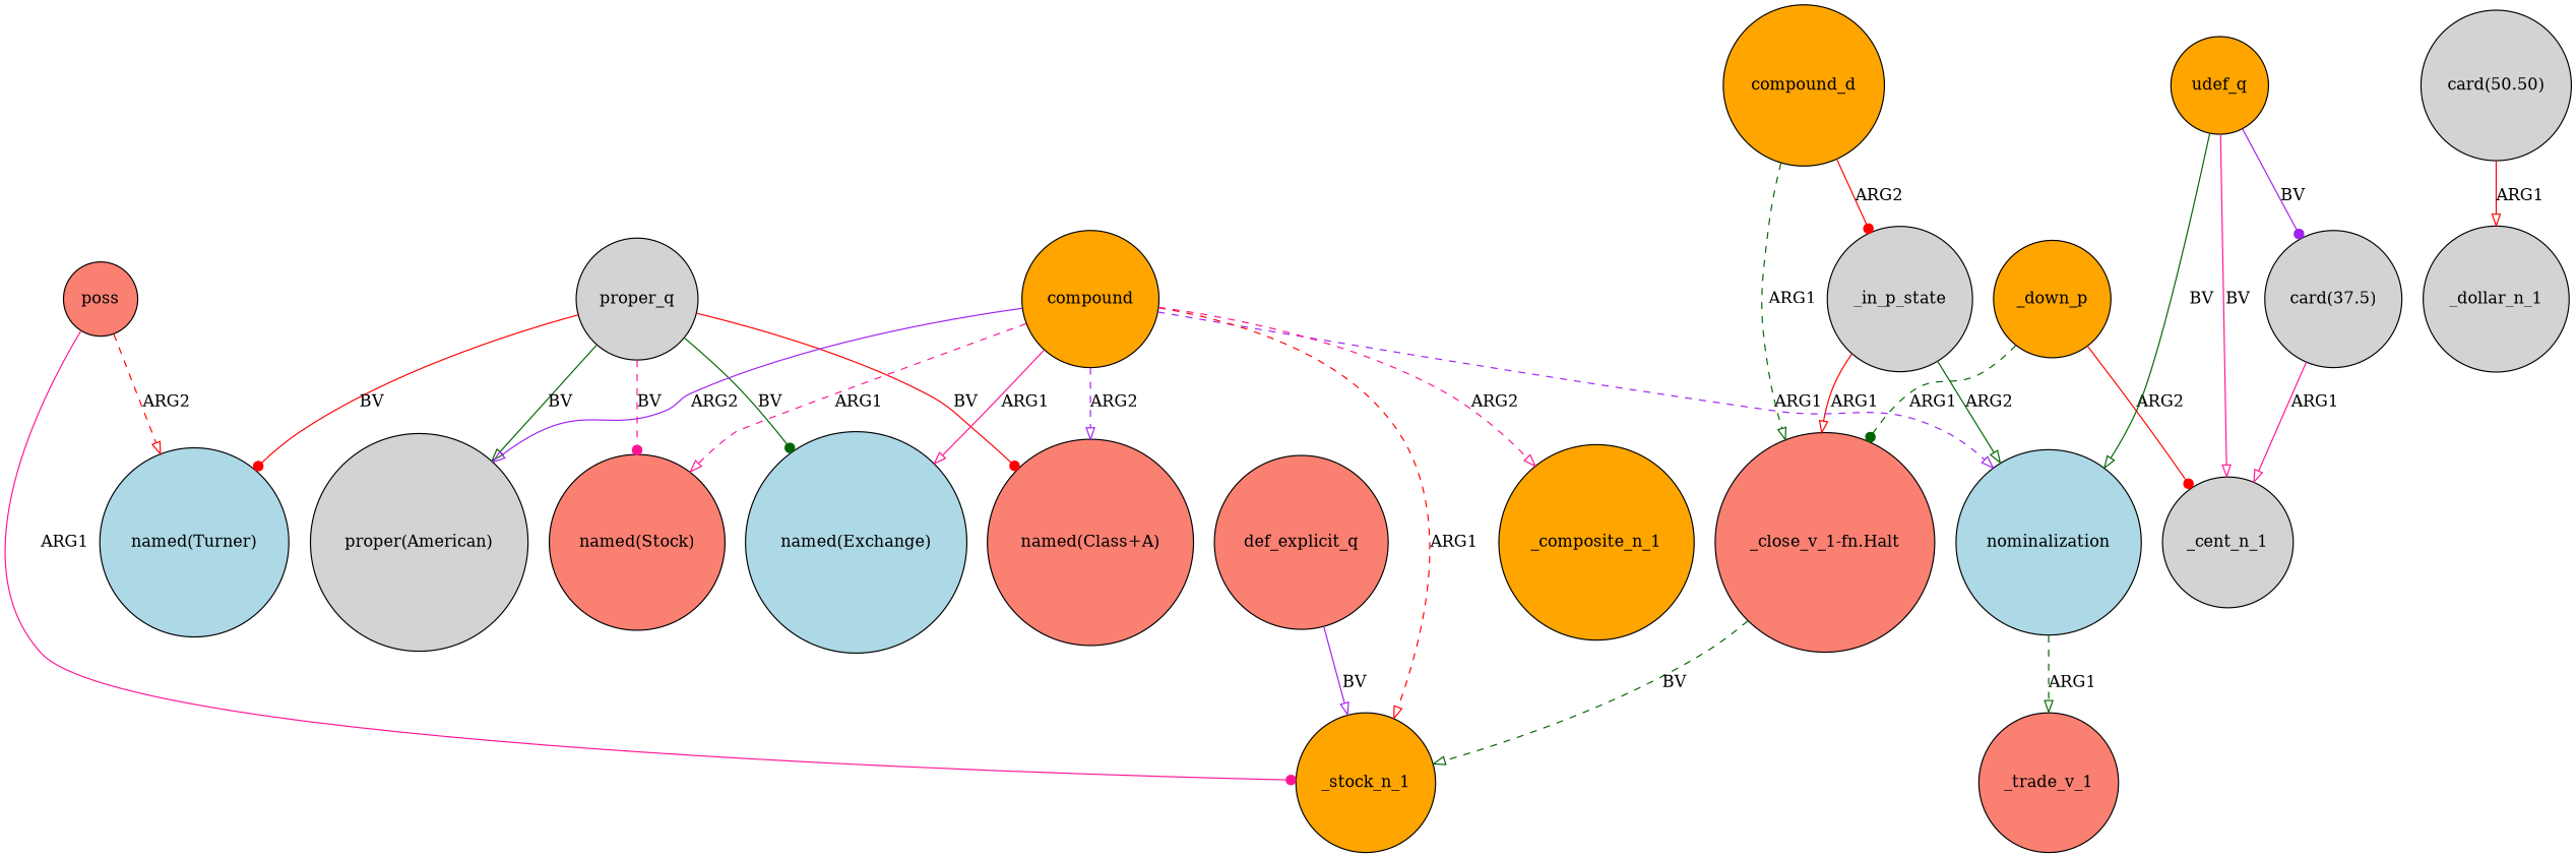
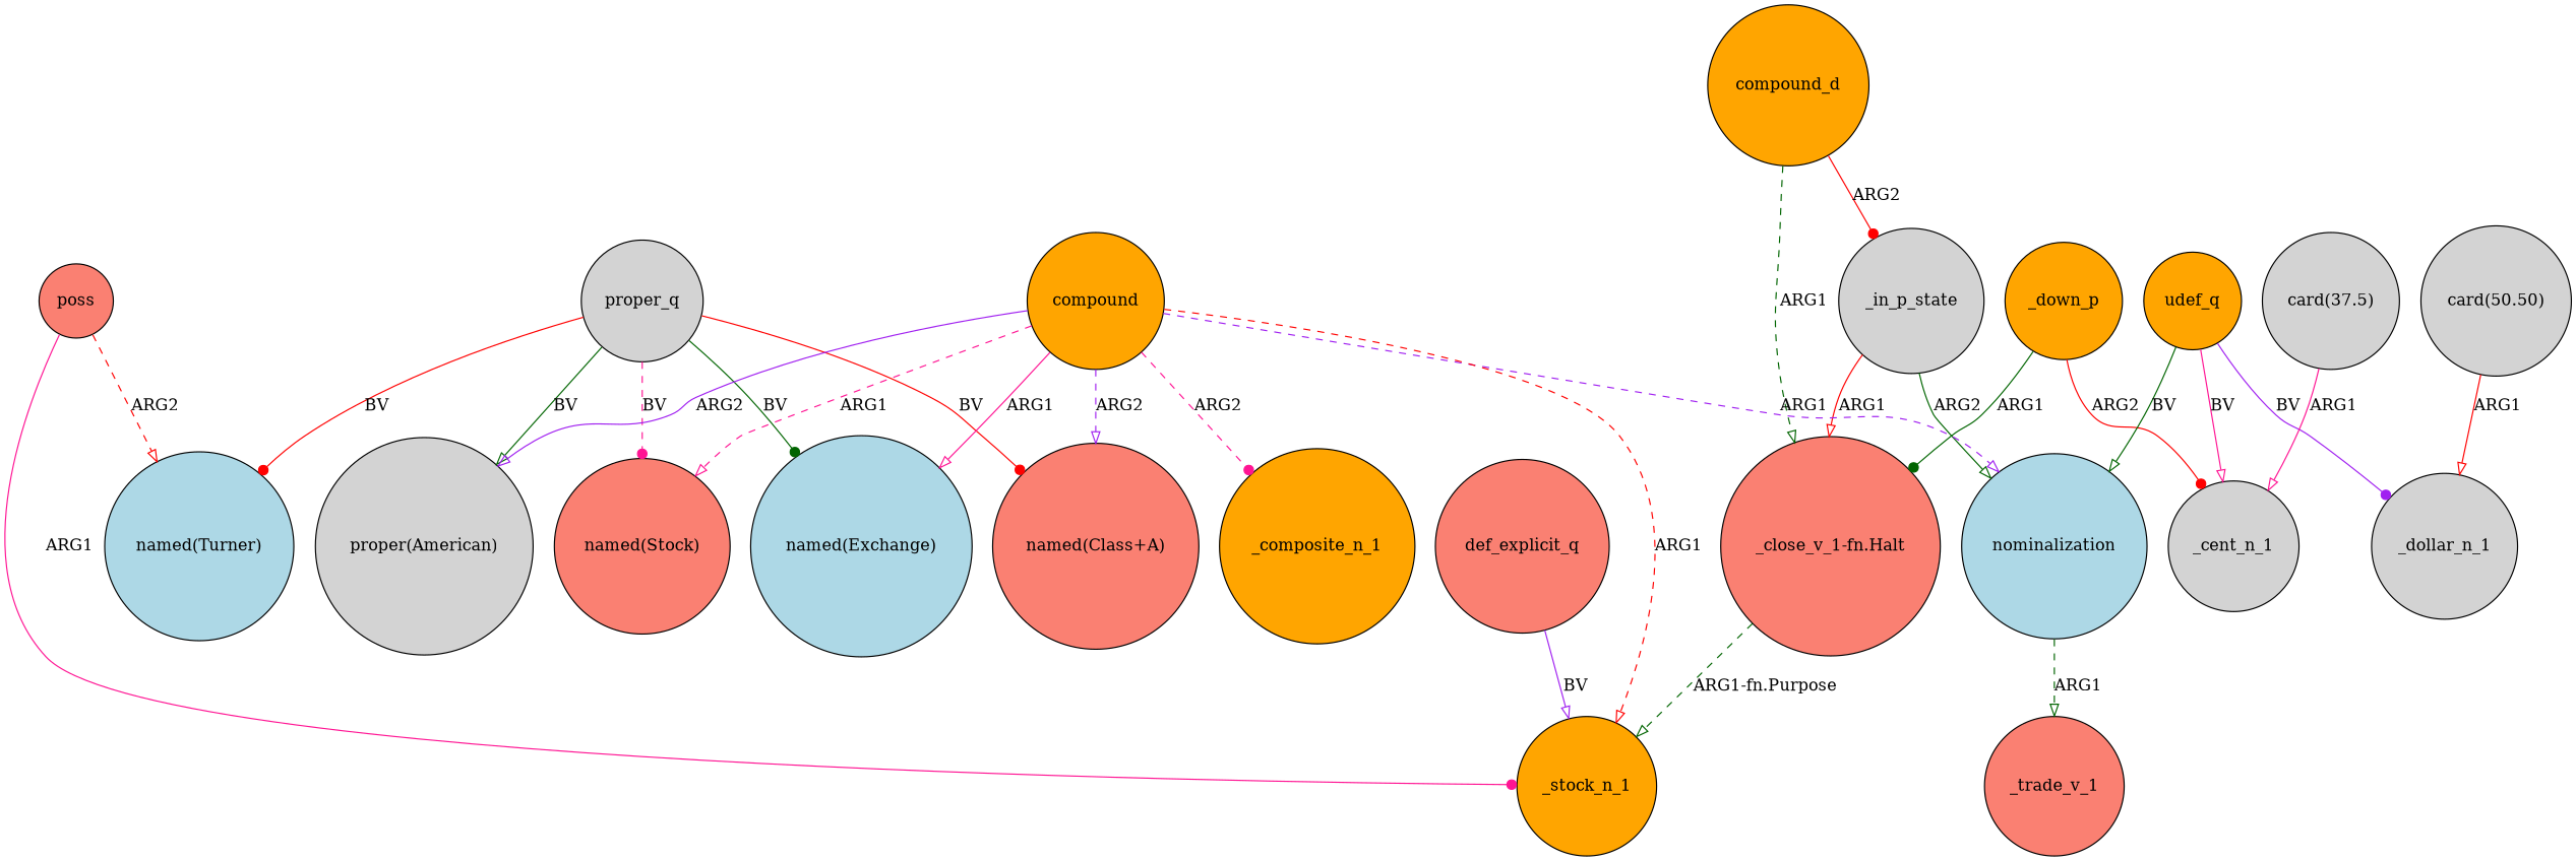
  digraph {
    node [fillcolor=lightgrey shape=circle style=filled]
    edge [arrowhead=onormal color=red style=solid]
    "named(Turner)" [fillcolor=lightblue]
    proper_q
    "named(Stock)" [fillcolor=salmon]
    "named(Exchange)" [fillcolor=lightblue]
    "named(Class+A)" [fillcolor=salmon]
    n6 [label="proper(American)"]
    nominalization [fillcolor=lightblue]
    _in_p_state
    "_close_v_1-fn.Halt" [fillcolor=salmon]
    _trade_v_1 [fillcolor=salmon]
    _stock_n_1 [fillcolor=orange]
    n12 [fillcolor=orange label=compound_d]
    compound [fillcolor=orange]
    _composite_n_1 [fillcolor=orange]
    _down_p [fillcolor=orange]
    _cent_n_1
    udef_q [fillcolor=orange]
    _dollar_n_1
    def_explicit_q [fillcolor=salmon]
    "card(50.50)"
    poss [fillcolor=salmon]
    "card(37.5)"
    proper_q -> "named(Turner)" [arrowhead=dot label=BV]
    proper_q -> "named(Stock)" [arrowhead=dot color=deeppink label=BV style=dashed]
    proper_q -> "named(Exchange)" [arrowhead=dot color=darkgreen label=BV]
    proper_q -> "named(Class+A)" [arrowhead=dot label=BV]
    proper_q -> n6 [color=darkgreen label=BV]
    nominalization -> _trade_v_1 [color=darkgreen label=ARG1 style=dashed]
    _in_p_state -> nominalization [color=darkgreen label=ARG2]
    _in_p_state -> "_close_v_1-fn.Halt" [label=ARG1]
-   "_close_v_1-fn.Halt" -> _stock_n_1 [color=darkgreen label=BV style=dashed]
+   "_close_v_1-fn.Halt" -> _stock_n_1 [color=darkgreen label="ARG1-fn.Purpose" style=dashed]
    n12 -> _in_p_state [arrowhead=dot label=ARG2]
    n12 -> "_close_v_1-fn.Halt" [color=darkgreen label=ARG1 style=dashed]
    compound -> "named(Stock)" [color=deeppink label=ARG1 style=dashed]
    compound -> "named(Exchange)" [color=deeppink label=ARG1]
    compound -> "named(Class+A)" [color=purple label=ARG2 style=dashed]
    compound -> n6 [color=purple label=ARG2]
    compound -> nominalization [color=purple label=ARG1 style=dashed]
    compound -> _stock_n_1 [label=ARG1 style=dashed]
-   compound -> _composite_n_1 [color=deeppink label=ARG2 style=dashed]
-   _down_p -> "_close_v_1-fn.Halt" [arrowhead=dot color=darkgreen label=ARG1 style=dashed]
+   compound -> _composite_n_1 [arrowhead=dot color=deeppink label=ARG2 style=dashed]
+   _down_p -> "_close_v_1-fn.Halt" [arrowhead=dot color=darkgreen label=ARG1]
    _down_p -> _cent_n_1 [arrowhead=dot label=ARG2]
    udef_q -> nominalization [color=darkgreen label=BV]
    udef_q -> _cent_n_1 [color=deeppink label=BV]
-   udef_q -> "card(37.5)" [arrowhead=dot color=purple label=BV]
+   udef_q -> _dollar_n_1 [arrowhead=dot color=purple label=BV]
    def_explicit_q -> _stock_n_1 [color=purple label=BV]
    "card(50.50)" -> _dollar_n_1 [label=ARG1]
    poss -> "named(Turner)" [label=ARG2 style=dashed]
    poss -> _stock_n_1 [arrowhead=dot color=deeppink label=ARG1]
    "card(37.5)" -> _cent_n_1 [color=deeppink label=ARG1]
  }
